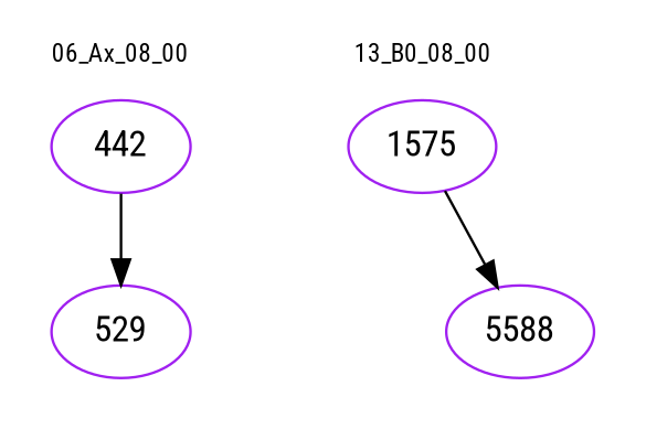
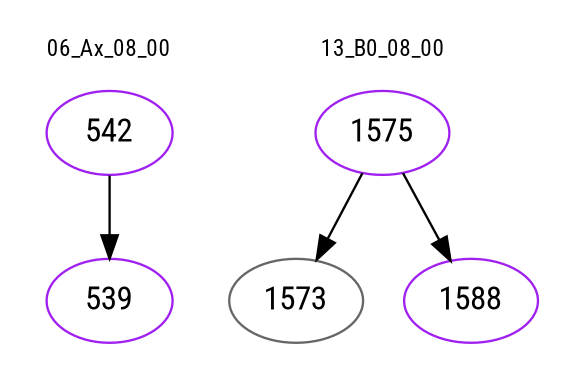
  digraph {
    fontname="Roboto Condensed"
    node [color=purple fontname="Roboto Condensed"]
    edge [color=black fontname="Roboto Condensed"]
-   n1 [label=442]
-   n2 [label=529]
+   n1 [label=542]
+   n2 [label=539]
    n3 [label=1575]
-   n5 [label=5588]
+   n4 [color=gray40 label=1573]
+   n5 [label=1588]
    subgraph cluster_1 {
      color=white
      fontsize=10
      label="06_Ax_08_00"
      n1
      n2
    }
    subgraph cluster_2 {
      color=white
      fontsize=10
      label="13_B0_08_00"
      n3
+     n4
      n5
    }
    n1 -> n2
+   n3 -> n4
    n3 -> n5
  }
